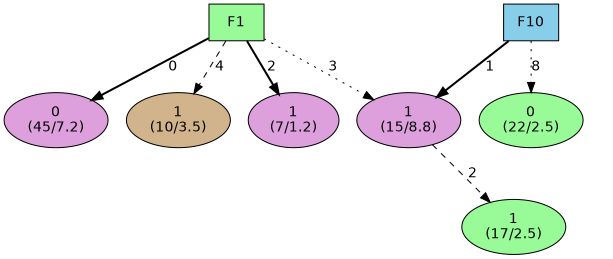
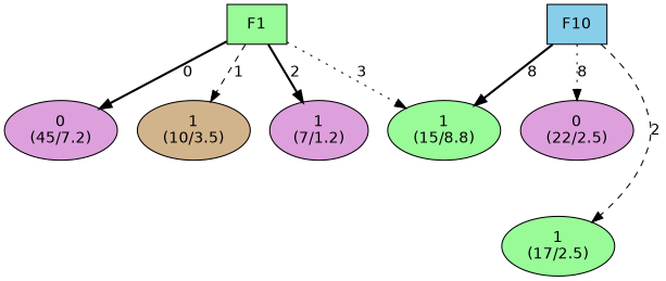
  digraph {
    fontname="DejaVu Sans"
    node [fillcolor=palegreen fontname="DejaVu Sans" shape=ellipse style=filled]
    edge [fontname="DejaVu Sans" style=bold]
    n1 [label="F1\n" shape=box]
    n2 [fillcolor=plum label="0\n(45/7.2)"]
    n3 [fillcolor=tan label="1\n(10/3.5)"]
    n4 [fillcolor=plum label="1\n(7/1.2)"]
-   n5 [fillcolor=plum label="1\n(15/8.8)"]
+   n5 [label="1\n(15/8.8)"]
    n6 [fillcolor=skyblue label="F10\n" shape=box]
-   n7 [label="0\n(22/2.5)"]
+   n7 [fillcolor=plum label="0\n(22/2.5)"]
    n8 [label="1\n(17/2.5)"]
    n1 -> n2 [label=0]
-   n1 -> n3 [label=4 style=dashed]
+   n1 -> n3 [label=1 style=dashed]
    n1 -> n4 [label=2]
    n1 -> n5 [label=3 style=dotted]
-   n6 -> n5 [label=1]
+   n6 -> n5 [label=8]
    n6 -> n7 [label=8 style=dotted]
-   n5 -> n8 [label=2 style=dashed]
+   n6 -> n8 [label=2 style=dashed]
  }
